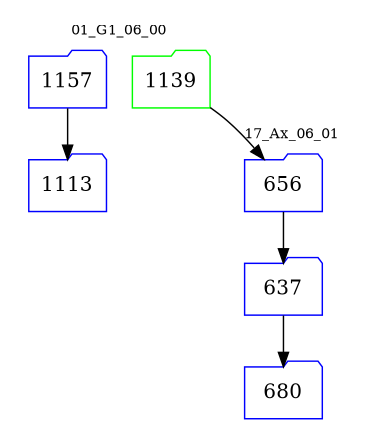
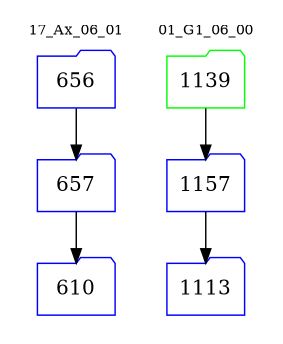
  digraph {
    node [color=blue shape=folder]
    edge [color=black]
    n1 [label=656]
-   n2 [label=637]
-   n3 [label=680]
+   n2 [label=657]
+   n3 [label=610]
    n4 [color=green label=1139]
    n5 [label=1157]
    n6 [label=1113]
    subgraph cluster_1 {
      color=white
      fontsize=10
      label="17_Ax_06_01"
      n1
      n2
      n3
    }
    subgraph cluster_2 {
      color=white
      fontsize=10
      label="01_G1_06_00"
      n4
      n5
      n6
    }
    n1 -> n2
    n2 -> n3
-   n4 -> n1
+   n4 -> n5
    n5 -> n6
  }
